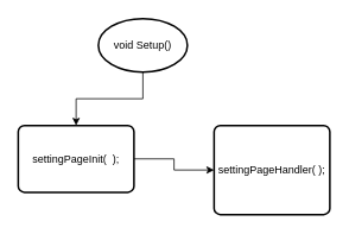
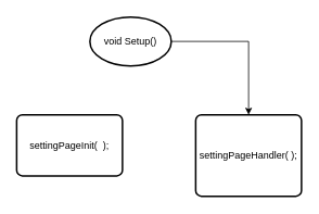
  <mxCell id="0" />
  <mxCell id="1" parent="0" />
- <mxCell id="2" style="edgeStyle=orthogonalEdgeStyle;rounded=0;orthogonalLoop=1;jettySize=auto;html=1;entryX=0.5;entryY=0;entryDx=0;entryDy=0;" edge="1" parent="1" source="3" target="5"><mxGeometry relative="1" as="geometry" /></mxCell>
+ <mxCell id="2" style="edgeStyle=orthogonalEdgeStyle;rounded=0;orthogonalLoop=1;jettySize=auto;html=1;" edge="1" parent="1" source="3" target="6"><mxGeometry relative="1" as="geometry" /></mxCell>
  <mxCell id="3" value="void Setup()" style="strokeWidth=2;html=1;shape=mxgraph.flowchart.start_1;whiteSpace=wrap;" vertex="1" parent="1"><mxGeometry x="110" y="20" width="100" height="60" as="geometry" /></mxCell>
- <mxCell id="4" style="edgeStyle=orthogonalEdgeStyle;rounded=0;orthogonalLoop=1;jettySize=auto;html=1;entryX=0;entryY=0.5;entryDx=0;entryDy=0;" edge="1" parent="1" source="5" target="6"><mxGeometry relative="1" as="geometry" /></mxCell>
  <mxCell id="5" value="settingPageInit(&amp;nbsp; );" style="rounded=1;whiteSpace=wrap;html=1;absoluteArcSize=1;arcSize=14;strokeWidth=2;" vertex="1" parent="1"><mxGeometry x="20" y="140" width="130" height="75" as="geometry" /></mxCell>
  <mxCell id="6" value="settingPageHandler( );" style="rounded=1;whiteSpace=wrap;html=1;absoluteArcSize=1;arcSize=14;strokeWidth=2;" vertex="1" parent="1"><mxGeometry x="240" y="140" width="130" height="100" as="geometry" /></mxCell>
